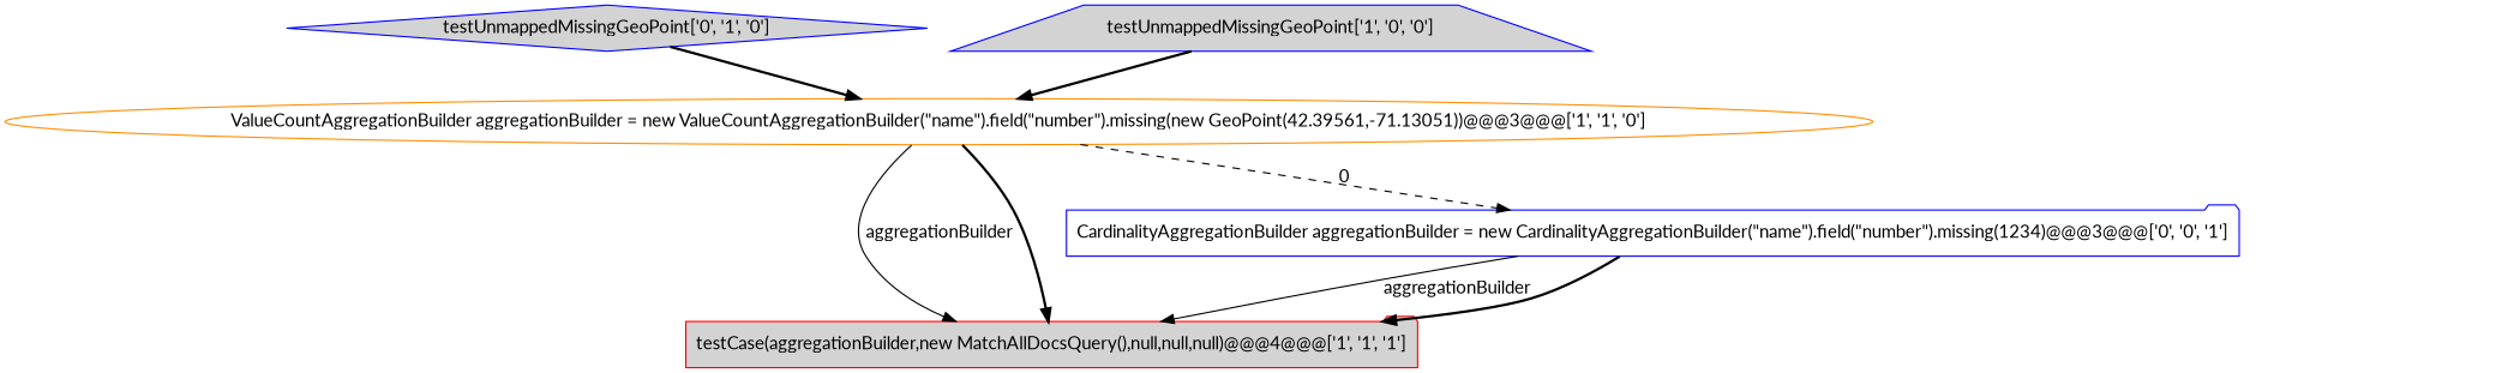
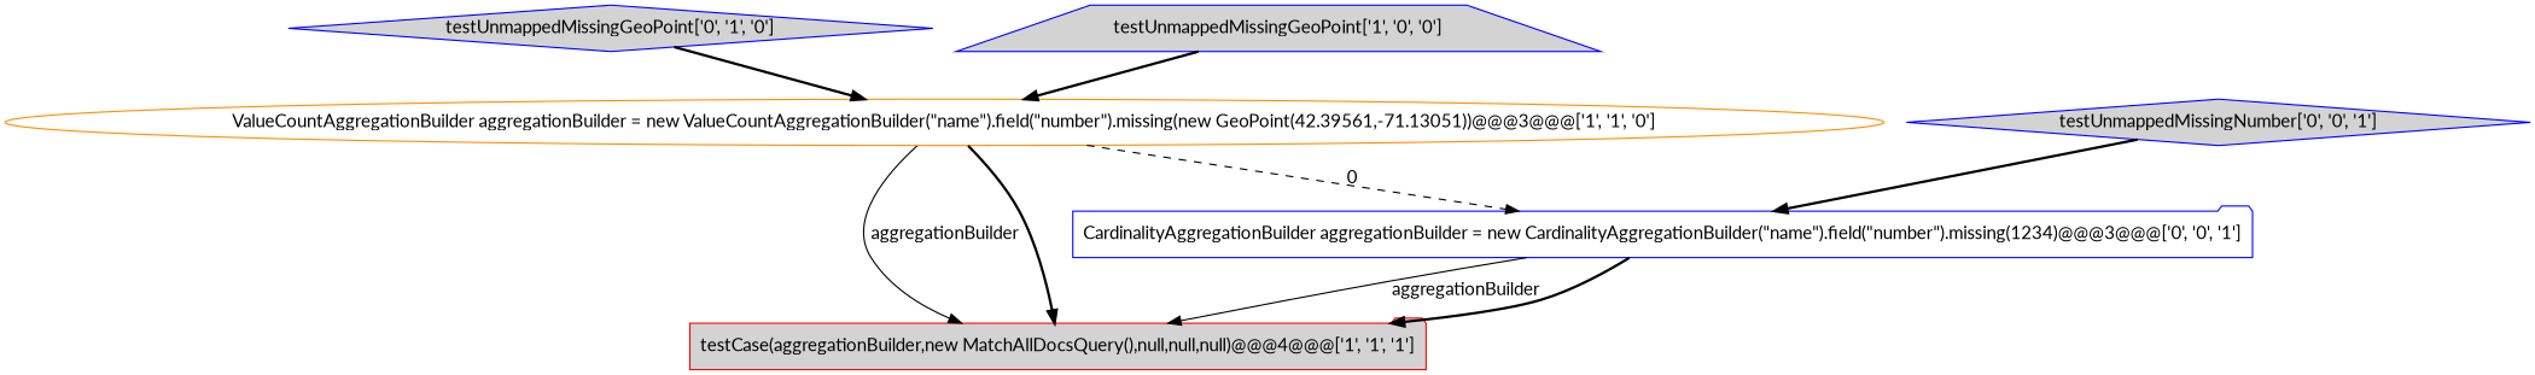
  digraph {
    fontname=Lato
    node [fillcolor=lightgray shape=folder style=filled color=blue fontname=Lato]
    edge [style=bold fontname=Lato]
    n1 [label="testCase(aggregationBuilder,new MatchAllDocsQuery(),null,null,null)@@@4@@@['1', '1', '1']" color=red]
    n2 [fillcolor=white label="CardinalityAggregationBuilder aggregationBuilder = new CardinalityAggregationBuilder(\"name\").field(\"number\").missing(1234)@@@3@@@['0', '0', '1']"]
    n3 [label="testUnmappedMissingGeoPoint['0', '1', '0']" shape=diamond]
    n4 [fillcolor=white label="ValueCountAggregationBuilder aggregationBuilder = new ValueCountAggregationBuilder(\"name\").field(\"number\").missing(new GeoPoint(42.39561,-71.13051))@@@3@@@['1', '1', '0']" shape=ellipse color=darkorange]
    n5 [label="testUnmappedMissingGeoPoint['1', '0', '0']" shape=trapezium]
+   n6 [label="testUnmappedMissingNumber['0', '0', '1']" shape=diamond]
    n2 -> n1 [label=aggregationBuilder style=solid]
    n2 -> n1
    n3 -> n4
    n4 -> n1 [label=aggregationBuilder style=solid]
    n4 -> n1
    n4 -> n2 [label=0 style=dashed]
    n5 -> n4
+   n6 -> n2
  }
